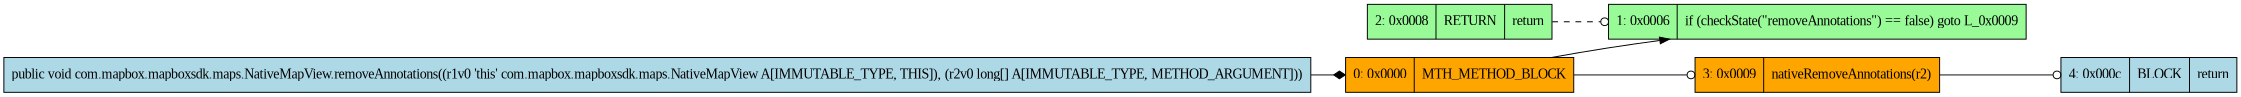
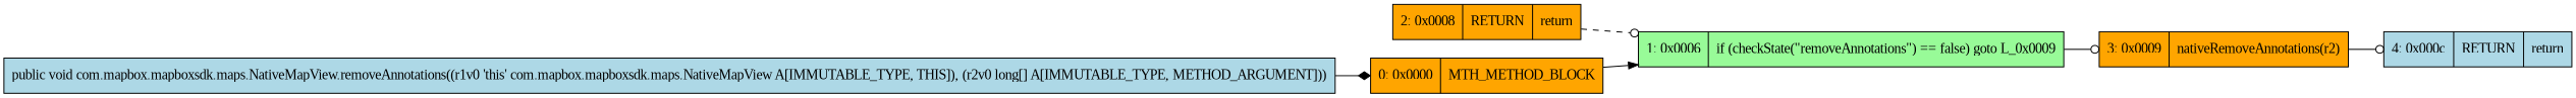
  digraph {
    fontname="Liberation Serif"
    rankdir=LR
    node [fillcolor=orange fontname="Liberation Serif" shape=record style=filled]
    edge [arrowhead=odot fontname="Liberation Serif"]
    n1 [label="{0\:\ 0x0000|MTH_METHOD_BLOCK\l}"]
    n2 [fillcolor=palegreen label="{1\:\ 0x0006|if (checkState(\"removeAnnotations\") == false) goto L_0x0009\l}"]
    n3 [label="{3\:\ 0x0009|nativeRemoveAnnotations(r2)\l}"]
-   n4 [fillcolor=palegreen label="{2\:\ 0x0008|RETURN\l|return\l}"]
-   n5 [fillcolor=lightblue label="{4\:\ 0x000c|BLOCK\l|return\l}"]
+   n4 [label="{2\:\ 0x0008|RETURN\l|return\l}"]
+   n5 [fillcolor=lightblue label="{4\:\ 0x000c|RETURN\l|return\l}"]
    n6 [fillcolor=lightblue label="{public void com.mapbox.mapboxsdk.maps.NativeMapView.removeAnnotations((r1v0 'this' com.mapbox.mapboxsdk.maps.NativeMapView A[IMMUTABLE_TYPE, THIS]), (r2v0 long[] A[IMMUTABLE_TYPE, METHOD_ARGUMENT])) }"]
    n1 -> n2 [arrowhead=normal]
-   n1 -> n3
+   n2 -> n3
    n3 -> n5
    n4 -> n2 [style=dashed]
    n6 -> n1 [arrowhead=diamond]
  }
